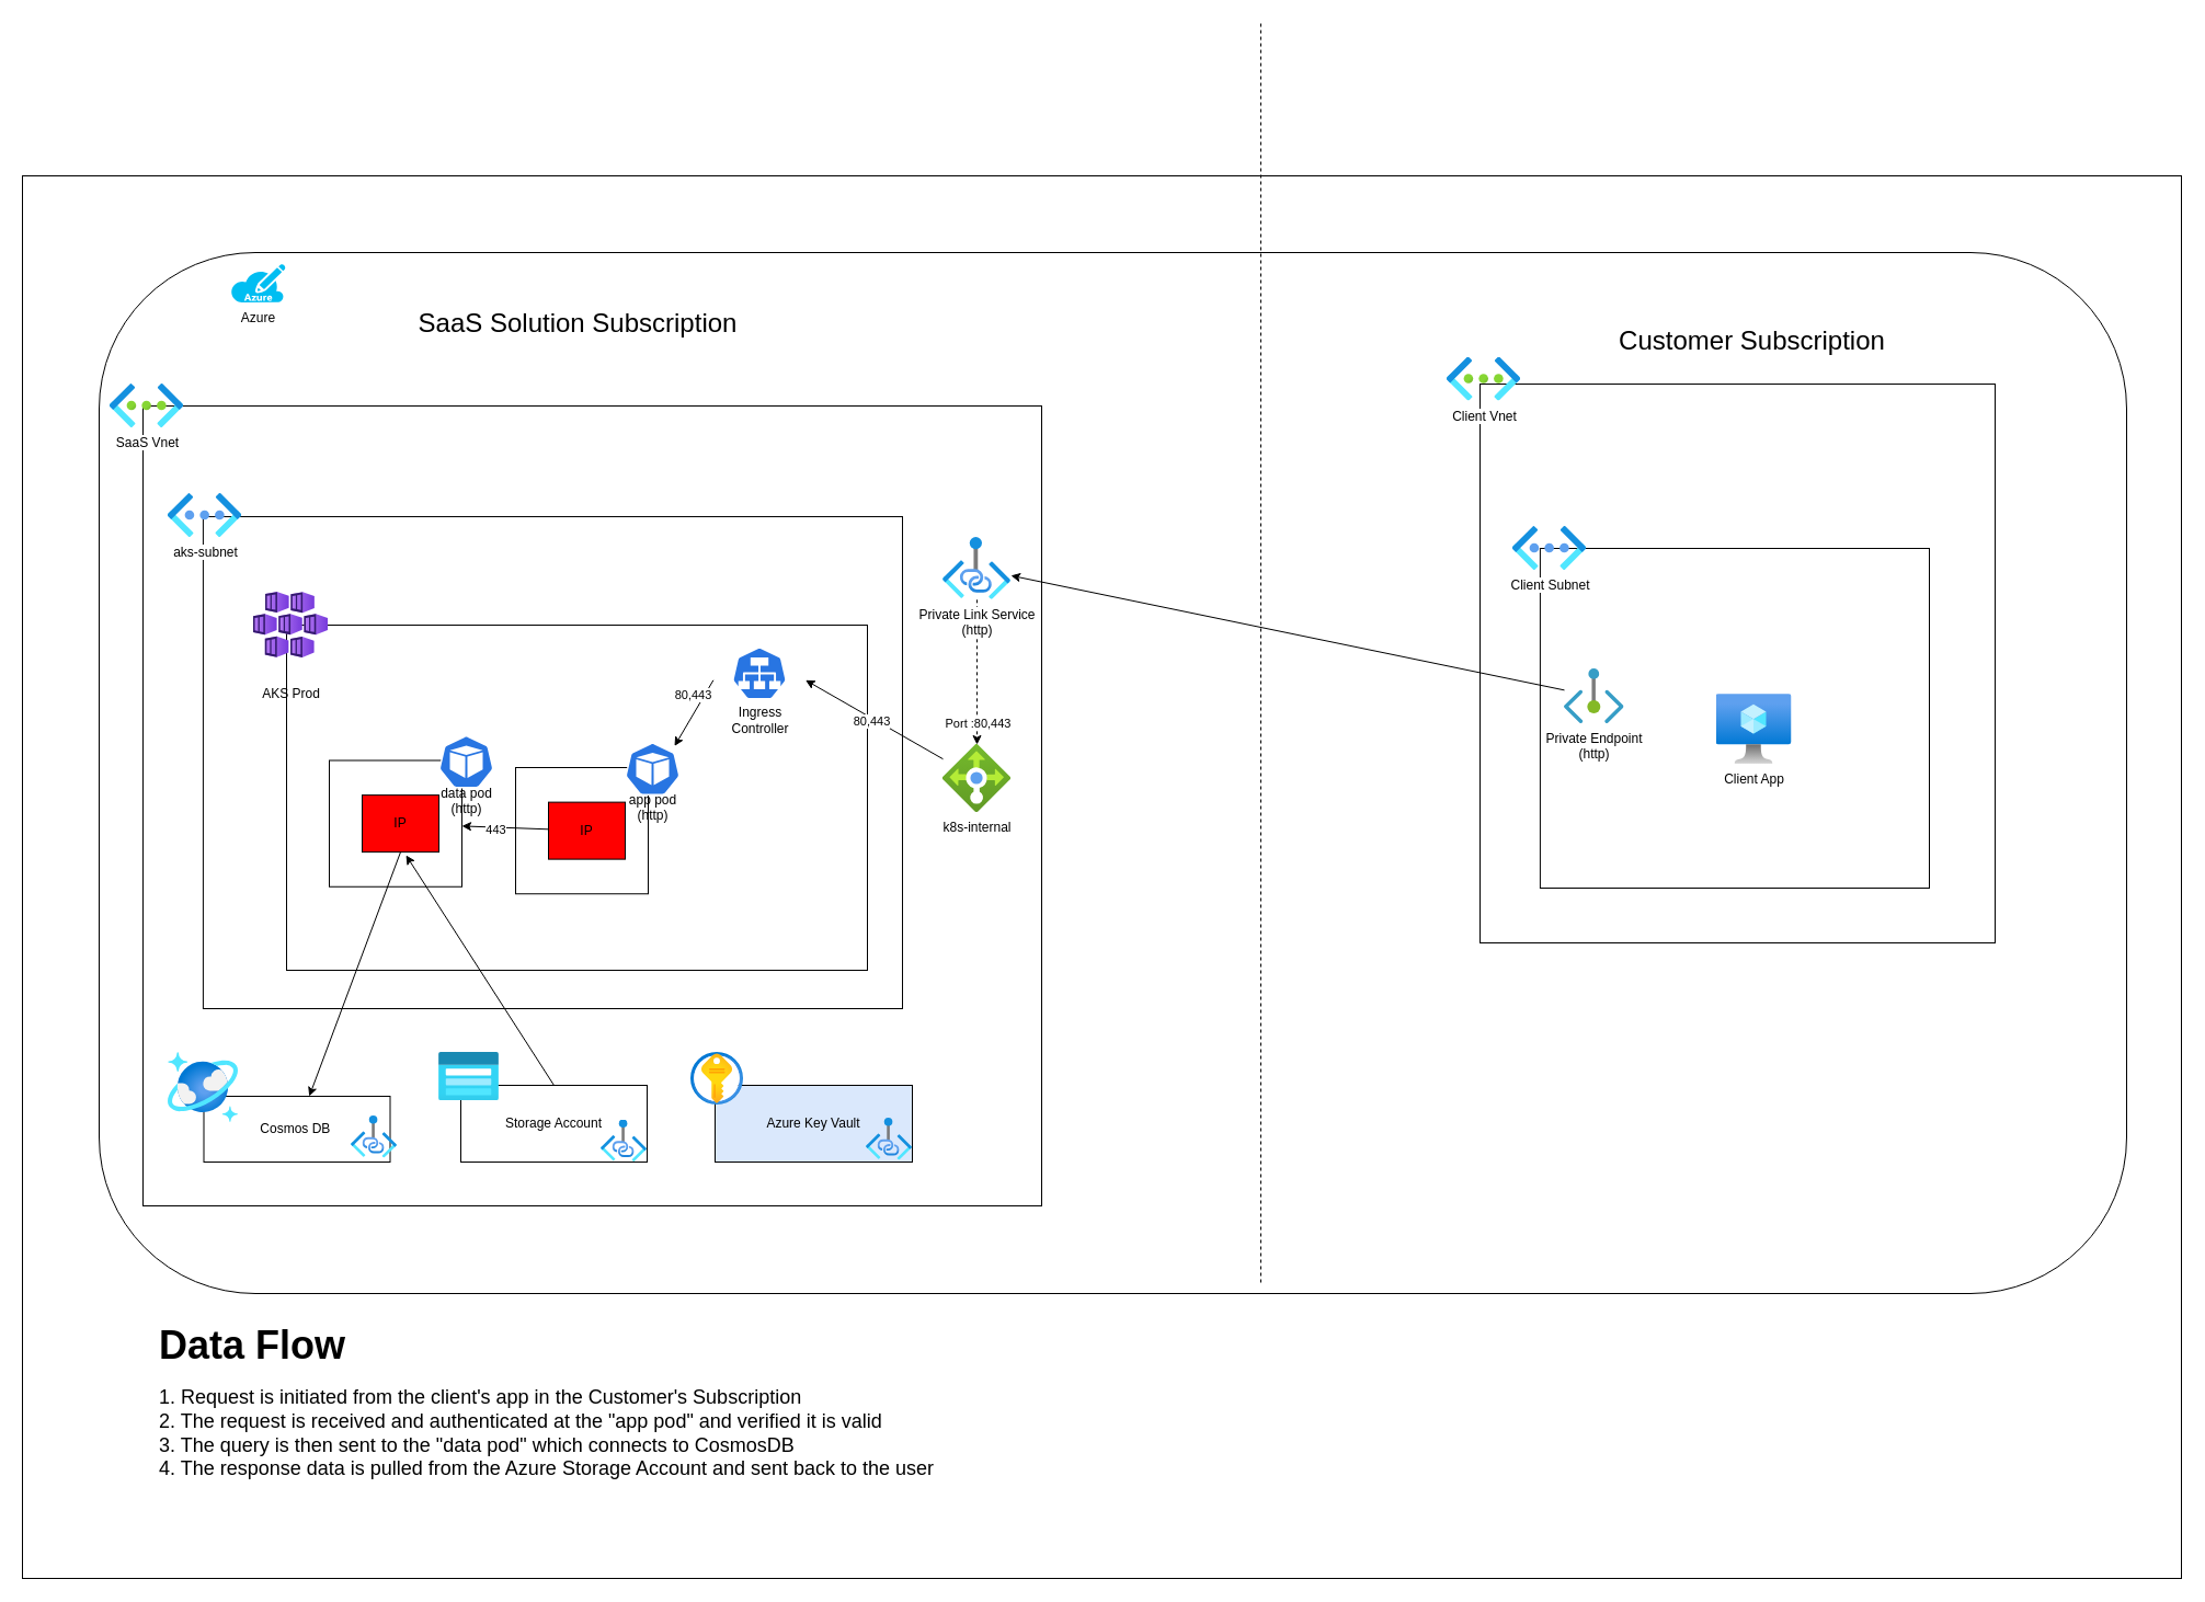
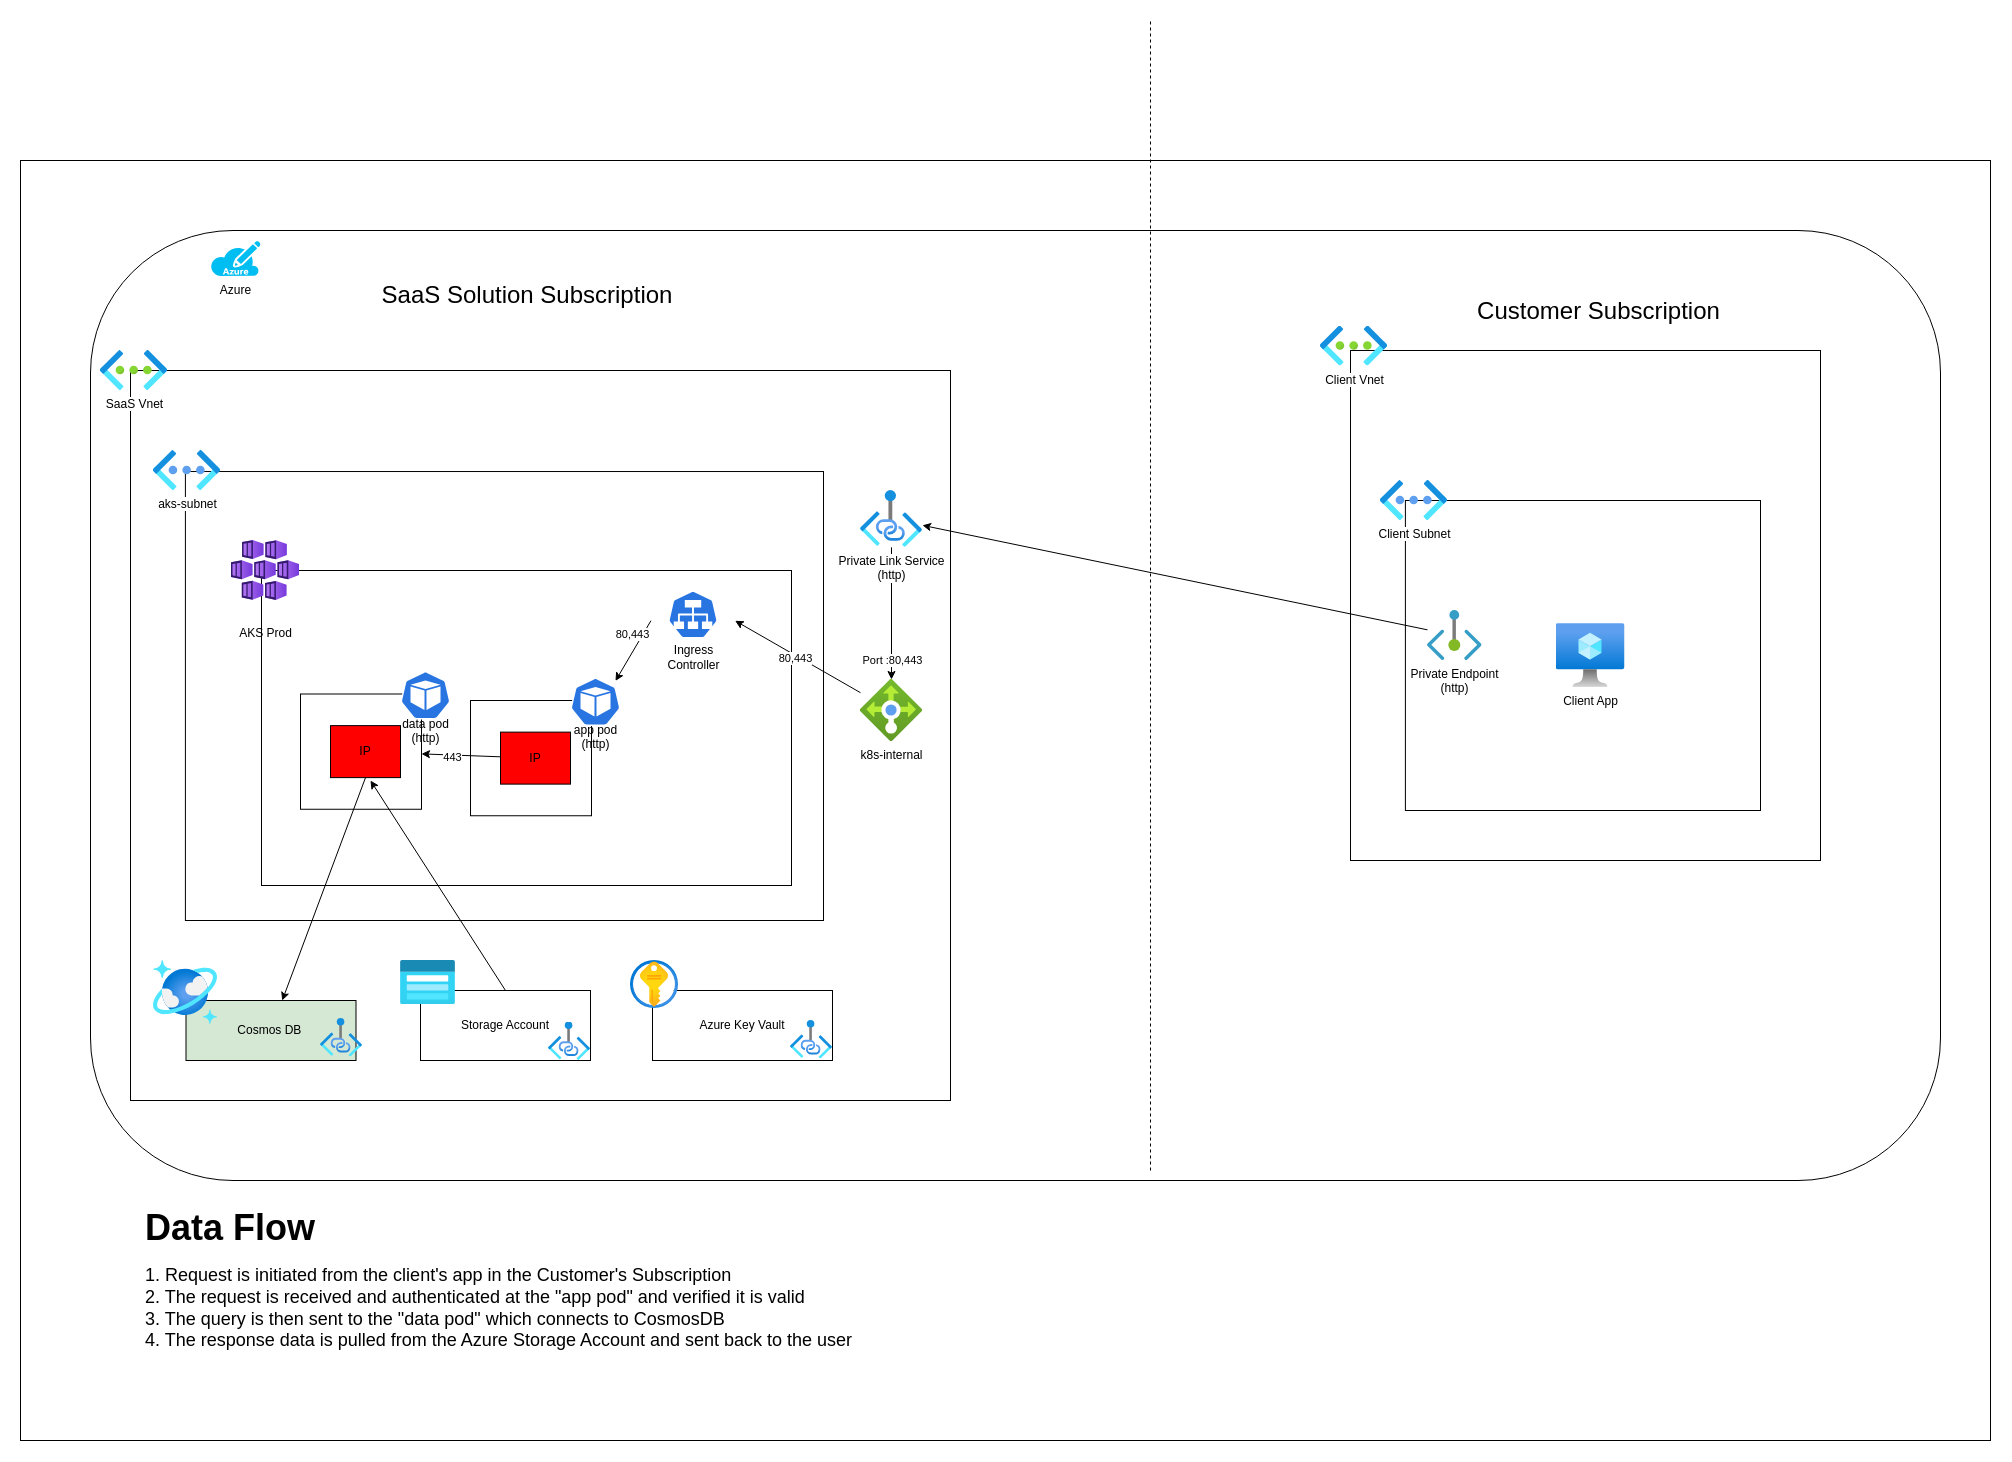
  <mxCell id="0" />
  <mxCell id="1" parent="0" />
  <mxCell id="2" value="" style="rounded=0;whiteSpace=wrap;html=1;" parent="1" vertex="1"><mxGeometry x="20" y="160" width="1970" height="1280" as="geometry" /></mxCell>
  <mxCell id="3" value="" style="rounded=1;whiteSpace=wrap;html=1;" parent="1" vertex="1"><mxGeometry x="90" y="230" width="1850" height="950" as="geometry" /></mxCell>
  <mxCell id="4" value="Azure" style="verticalLabelPosition=bottom;html=1;verticalAlign=top;align=center;strokeColor=none;fillColor=#00BEF2;shape=mxgraph.azure.azure_subscription;" parent="1" vertex="1"><mxGeometry x="210" y="240.5" width="50" height="35" as="geometry" /></mxCell>
  <mxCell id="5" value="" style="whiteSpace=wrap;html=1;" parent="1" vertex="1"><mxGeometry x="130" y="370" width="820" height="730" as="geometry" /></mxCell>
  <mxCell id="6" value="SaaS Vnet" style="aspect=fixed;html=1;points=[];align=center;image;fontSize=12;image=img/lib/azure2/networking/Virtual_Networks.svg;" parent="1" vertex="1"><mxGeometry x="100" y="350" width="67" height="40" as="geometry" /></mxCell>
  <mxCell id="7" value="" style="group" parent="1" vertex="1" connectable="0"><mxGeometry x="153" y="500" width="670" height="420" as="geometry" /></mxCell>
  <mxCell id="8" value="" style="whiteSpace=wrap;html=1;" parent="7" vertex="1"><mxGeometry x="31.905" y="-28.966" width="638.095" height="448.966" as="geometry" /></mxCell>
  <mxCell id="9" value="" style="group" parent="7" vertex="1" connectable="0"><mxGeometry x="78" y="17.5" width="560" height="367.5" as="geometry" /></mxCell>
  <mxCell id="10" value="" style="whiteSpace=wrap;html=1;" parent="9" vertex="1"><mxGeometry x="30" y="52.5" width="530" height="315" as="geometry" /></mxCell>
  <mxCell id="11" value="AKS Prod" style="text;html=1;align=center;verticalAlign=middle;resizable=0;points=[];autosize=1;strokeColor=none;" parent="9" vertex="1"><mxGeometry x="-0.998" y="105" width="70" height="20" as="geometry" /></mxCell>
  <mxCell id="12" value="&lt;br&gt;&lt;br&gt;&lt;br&gt;&lt;br&gt;&lt;br&gt;&lt;br&gt;Ingress&lt;br&gt;Controller" style="sketch=0;html=1;dashed=0;whitespace=wrap;fillColor=#2875E2;strokeColor=#ffffff;points=[[0.005,0.63,0],[0.1,0.2,0],[0.9,0.2,0],[0.5,0,0],[0.995,0.63,0],[0.72,0.99,0],[0.5,1,0],[0.28,0.99,0]];shape=mxgraph.kubernetes.icon;prIcon=svc" parent="9" vertex="1"><mxGeometry x="419" y="72.5" width="85" height="48" as="geometry" /></mxCell>
  <mxCell id="13" style="edgeStyle=none;html=1;entryX=0.9;entryY=0.2;entryDx=0;entryDy=0;entryPerimeter=0;exitX=0.005;exitY=0.63;exitDx=0;exitDy=0;exitPerimeter=0;" parent="9" source="12" target="19" edge="1"><mxGeometry relative="1" as="geometry"><mxPoint x="359" y="99.5" as="sourcePoint" /></mxGeometry></mxCell>
  <mxCell id="14" value="80,443" style="edgeLabel;html=1;align=center;verticalAlign=middle;resizable=0;points=[];" parent="13" vertex="1" connectable="0"><mxGeometry x="-0.663" y="-1" relative="1" as="geometry"><mxPoint x="-12" y="3" as="offset" /></mxGeometry></mxCell>
  <mxCell id="15" value="" style="rounded=0;whiteSpace=wrap;html=1;" vertex="1" parent="9"><mxGeometry x="239" y="182.5" width="121" height="115.25" as="geometry" /></mxCell>
  <mxCell id="16" style="edgeStyle=none;html=1;" edge="1" parent="9" source="18" target="20"><mxGeometry relative="1" as="geometry" /></mxCell>
  <mxCell id="17" value="443" style="edgeLabel;html=1;align=center;verticalAlign=middle;resizable=0;points=[];" vertex="1" connectable="0" parent="16"><mxGeometry x="0.203" y="2" relative="1" as="geometry"><mxPoint as="offset" /></mxGeometry></mxCell>
  <mxCell id="18" value="IP" style="rounded=0;whiteSpace=wrap;html=1;fillColor=#FF0000;" vertex="1" parent="9"><mxGeometry x="269" y="214.12" width="70" height="52" as="geometry" /></mxCell>
  <mxCell id="19" value="&lt;br&gt;&lt;br&gt;&lt;br&gt;&lt;br&gt;&lt;br&gt;app pod&lt;br&gt;(http)" style="sketch=0;html=1;dashed=0;whitespace=wrap;fillColor=#2875E2;strokeColor=#ffffff;points=[[0.005,0.63,0],[0.1,0.2,0],[0.9,0.2,0],[0.5,0,0],[0.995,0.63,0],[0.72,0.99,0],[0.5,1,0],[0.28,0.99,0]];shape=mxgraph.kubernetes.icon;prIcon=pod" parent="9" vertex="1"><mxGeometry x="339" y="148.995" width="50" height="69.517" as="geometry" /></mxCell>
  <mxCell id="20" value="" style="rounded=0;whiteSpace=wrap;html=1;" vertex="1" parent="9"><mxGeometry x="69" y="176" width="121" height="115.25" as="geometry" /></mxCell>
  <mxCell id="21" value="IP" style="rounded=0;whiteSpace=wrap;html=1;fillColor=#FF0000;" vertex="1" parent="9"><mxGeometry x="99" y="207.62" width="70" height="52" as="geometry" /></mxCell>
  <mxCell id="22" value="&lt;br&gt;&lt;br&gt;&lt;br&gt;&lt;br&gt;&lt;br&gt;data pod&lt;br&gt;(http)" style="sketch=0;html=1;dashed=0;whitespace=wrap;fillColor=#2875E2;strokeColor=#ffffff;points=[[0.005,0.63,0],[0.1,0.2,0],[0.9,0.2,0],[0.5,0,0],[0.995,0.63,0],[0.72,0.99,0],[0.5,1,0],[0.28,0.99,0]];shape=mxgraph.kubernetes.icon;prIcon=pod" vertex="1" parent="9"><mxGeometry x="169" y="142.495" width="50" height="69.517" as="geometry" /></mxCell>
  <mxCell id="23" value="" style="aspect=fixed;html=1;points=[];align=center;image;fontSize=12;image=img/lib/azure2/containers/Kubernetes_Services.svg;" parent="7" vertex="1"><mxGeometry x="78" y="40" width="68" height="60" as="geometry" /></mxCell>
  <mxCell id="24" value="aks-subnet" style="aspect=fixed;html=1;points=[];align=center;image;fontSize=12;image=img/lib/azure2/networking/Virtual_Networks_Classic.svg;" parent="1" vertex="1"><mxGeometry x="153" y="450" width="67" height="40" as="geometry" /></mxCell>
  <mxCell id="25" value="" style="group" parent="1" vertex="1" connectable="0"><mxGeometry x="400" y="960" width="232" height="103.5" as="geometry" /></mxCell>
  <mxCell id="26" value="Storage Account" style="whiteSpace=wrap;html=1;" parent="25" vertex="1"><mxGeometry x="20" y="30" width="170" height="70" as="geometry" /></mxCell>
  <mxCell id="27" value="" style="aspect=fixed;html=1;points=[];align=center;image;fontSize=12;image=img/lib/azure2/storage/Storage_Accounts_Classic.svg;" parent="25" vertex="1"><mxGeometry width="55" height="44" as="geometry" /></mxCell>
  <mxCell id="28" value="" style="aspect=fixed;html=1;points=[];align=center;image;fontSize=12;image=img/lib/azure2/networking/Private_Link.svg;" parent="25" vertex="1"><mxGeometry x="148" y="61.5" width="42" height="38.5" as="geometry" /></mxCell>
  <mxCell id="29" value="" style="group" parent="1" vertex="1" connectable="0"><mxGeometry x="630" y="960" width="252" height="102" as="geometry" /></mxCell>
- <mxCell id="30" value="Azure Key Vault" style="whiteSpace=wrap;html=1;fillColor=#dae8fc;" parent="29" vertex="1"><mxGeometry x="22" y="30" width="180" height="70" as="geometry" /></mxCell>
+ <mxCell id="30" value="Azure Key Vault" style="whiteSpace=wrap;html=1;" parent="29" vertex="1"><mxGeometry x="22" y="30" width="180" height="70" as="geometry" /></mxCell>
  <mxCell id="31" value="" style="aspect=fixed;html=1;points=[];align=center;image;fontSize=12;image=img/lib/azure2/security/Key_Vaults.svg;" parent="29" vertex="1"><mxGeometry width="48" height="48" as="geometry" /></mxCell>
  <mxCell id="32" value="" style="aspect=fixed;html=1;points=[];align=center;image;fontSize=12;image=img/lib/azure2/networking/Private_Link.svg;" parent="29" vertex="1"><mxGeometry x="160" y="60" width="42" height="38.5" as="geometry" /></mxCell>
  <mxCell id="33" value="" style="group" parent="1" vertex="1" connectable="0"><mxGeometry x="150" y="970" width="212" height="90" as="geometry" /></mxCell>
- <mxCell id="34" value="Cosmos DB&amp;nbsp;" style="whiteSpace=wrap;html=1;" parent="33" vertex="1"><mxGeometry x="35.5" y="30" width="170" height="60" as="geometry" /></mxCell>
+ <mxCell id="34" value="Cosmos DB&amp;nbsp;" style="whiteSpace=wrap;html=1;fillColor=#d5e8d4;" parent="33" vertex="1"><mxGeometry x="35.5" y="30" width="170" height="60" as="geometry" /></mxCell>
  <mxCell id="35" value="" style="aspect=fixed;html=1;points=[];align=center;image;fontSize=12;image=img/lib/azure2/networking/Private_Link.svg;" parent="33" vertex="1"><mxGeometry x="170" y="48" width="42" height="38.5" as="geometry" /></mxCell>
  <mxCell id="36" style="edgeStyle=none;html=1;entryX=0.995;entryY=0.63;entryDx=0;entryDy=0;entryPerimeter=0;" parent="1" source="38" target="12" edge="1"><mxGeometry relative="1" as="geometry"><mxPoint x="759.75" y="612.24" as="targetPoint" /></mxGeometry></mxCell>
  <mxCell id="37" value="80,443" style="edgeLabel;html=1;align=center;verticalAlign=middle;resizable=0;points=[];" parent="36" vertex="1" connectable="0"><mxGeometry x="0.019" y="3" relative="1" as="geometry"><mxPoint as="offset" /></mxGeometry></mxCell>
  <mxCell id="38" value="k8s-internal" style="aspect=fixed;html=1;points=[];align=center;image;fontSize=12;image=img/lib/azure2/networking/Load_Balancers.svg;" parent="1" vertex="1"><mxGeometry x="860" y="679" width="62" height="62" as="geometry" /></mxCell>
  <mxCell id="39" value="" style="whiteSpace=wrap;html=1;" parent="1" vertex="1"><mxGeometry x="1350" y="350" width="470" height="510" as="geometry" /></mxCell>
  <mxCell id="40" value="Client Vnet" style="aspect=fixed;html=1;points=[];align=center;image;fontSize=12;image=img/lib/azure2/networking/Virtual_Networks.svg;" parent="1" vertex="1"><mxGeometry x="1320" y="325.5" width="67" height="40" as="geometry" /></mxCell>
- <mxCell id="41" style="edgeStyle=none;html=1;dashed=1;" parent="1" source="43" target="38" edge="1"><mxGeometry relative="1" as="geometry" /></mxCell>
+ <mxCell id="41" style="edgeStyle=none;html=1;" parent="1" source="43" target="38" edge="1"><mxGeometry relative="1" as="geometry" /></mxCell>
  <mxCell id="42" value="Port :80,443" style="edgeLabel;html=1;align=center;verticalAlign=middle;resizable=0;points=[];" parent="41" vertex="1" connectable="0"><mxGeometry x="-0.479" y="-2" relative="1" as="geometry"><mxPoint x="2" y="79" as="offset" /></mxGeometry></mxCell>
  <mxCell id="43" value="Private Link Service&lt;br&gt;(http)" style="aspect=fixed;html=1;points=[];align=center;image;fontSize=12;image=img/lib/azure2/networking/Private_Link.svg;" parent="1" vertex="1"><mxGeometry x="860" y="490" width="62" height="56.83" as="geometry" /></mxCell>
  <mxCell id="44" value="" style="whiteSpace=wrap;html=1;" parent="1" vertex="1"><mxGeometry x="1404.9" y="500" width="355.1" height="310" as="geometry" /></mxCell>
  <mxCell id="45" style="edgeStyle=none;html=1;" parent="1" source="48" target="43" edge="1"><mxGeometry relative="1" as="geometry" /></mxCell>
- <mxCell id="46" value="Client App" style="aspect=fixed;html=1;points=[];align=center;image;fontSize=12;image=img/lib/azure2/compute/Virtual_Machine.svg;" parent="1" vertex="1"><mxGeometry x="1565.5" y="633" width="69" height="64" as="geometry" /></mxCell>
+ <mxCell id="46" value="Client App" style="aspect=fixed;html=1;points=[];align=center;image;fontSize=12;image=img/lib/azure2/compute/Virtual_Machine.svg;" parent="1" vertex="1"><mxGeometry x="1555.5" y="623" width="69" height="64" as="geometry" /></mxCell>
  <mxCell id="47" value="Client Subnet" style="aspect=fixed;html=1;points=[];align=center;image;fontSize=12;image=img/lib/azure2/networking/Virtual_Networks_Classic.svg;" parent="1" vertex="1"><mxGeometry x="1380" y="480" width="67" height="40" as="geometry" /></mxCell>
  <mxCell id="48" value="Private Endpoint&lt;br&gt;(http)" style="aspect=fixed;html=1;points=[];align=center;image;fontSize=12;image=img/lib/azure2/networking/Private_Endpoint.svg;" parent="1" vertex="1"><mxGeometry x="1427" y="610" width="54.55" height="50" as="geometry" /></mxCell>
  <mxCell id="49" value="" style="endArrow=none;dashed=1;html=1;" parent="1" edge="1"><mxGeometry width="50" height="50" relative="1" as="geometry"><mxPoint x="1150" y="1170" as="sourcePoint" /><mxPoint x="1150" y="20" as="targetPoint" /></mxGeometry></mxCell>
  <mxCell id="50" value="&lt;font style=&quot;font-size: 24px&quot;&gt;SaaS Solution Subscription&lt;/font&gt;" style="text;html=1;strokeColor=none;fillColor=none;align=center;verticalAlign=middle;whiteSpace=wrap;rounded=0;" parent="1" vertex="1"><mxGeometry x="362" y="280" width="330" height="30" as="geometry" /></mxCell>
  <mxCell id="51" value="&lt;font style=&quot;font-size: 24px&quot;&gt;Customer Subscription&lt;/font&gt;" style="text;html=1;strokeColor=none;fillColor=none;align=center;verticalAlign=middle;whiteSpace=wrap;rounded=0;" parent="1" vertex="1"><mxGeometry x="1427.45" y="295.5" width="343" height="30" as="geometry" /></mxCell>
  <mxCell id="52" value="" style="aspect=fixed;html=1;points=[];align=center;image;fontSize=12;image=img/lib/azure2/databases/Azure_Cosmos_DB.svg;" vertex="1" parent="1"><mxGeometry x="153" y="960" width="64" height="64" as="geometry" /></mxCell>
  <mxCell id="53" style="edgeStyle=none;html=1;exitX=0.5;exitY=1;exitDx=0;exitDy=0;" edge="1" parent="1" source="21" target="34"><mxGeometry relative="1" as="geometry"><mxPoint x="350" y="800" as="sourcePoint" /></mxGeometry></mxCell>
  <mxCell id="54" style="edgeStyle=none;html=1;exitX=0.5;exitY=0;exitDx=0;exitDy=0;" edge="1" parent="1" source="26"><mxGeometry relative="1" as="geometry"><mxPoint x="370" y="780" as="targetPoint" /></mxGeometry></mxCell>
  <mxCell id="55" value="&lt;h1&gt;&lt;font style=&quot;font-size: 36px;&quot;&gt;Data Flow&lt;/font&gt;&lt;/h1&gt;&lt;p&gt;&lt;font style=&quot;font-size: 18px;&quot;&gt;1. Request is initiated from the client's app in the Customer's Subscription&lt;br&gt;2. The request is received and authenticated at the &quot;app pod&quot; and verified it is valid&lt;br&gt;&lt;/font&gt;&lt;span style=&quot;font-size: 18px; background-color: initial;&quot;&gt;3. The query is then sent to the &quot;data pod&quot; which connects to CosmosDB&lt;br&gt;4. The response data is pulled from the Azure Storage Account and sent back to the user&lt;/span&gt;&lt;/p&gt;" style="text;html=1;strokeColor=none;fillColor=none;spacing=5;spacingTop=-20;whiteSpace=wrap;overflow=hidden;rounded=0;" vertex="1" parent="1"><mxGeometry x="140" y="1200" width="820" height="230" as="geometry" /></mxCell>
